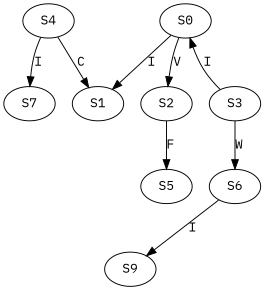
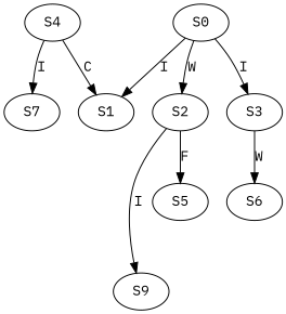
  strict digraph {
    fontname="IBM Plex Mono"
    node [fontname="IBM Plex Mono"]
    edge [fontname="IBM Plex Mono"]
    S0
    S1
    S2
    S3
    S5
    S6
    S4
    S7
    S9
    S0 -> S1 [label=I]
-   S0 -> S2 [label=V]
-   S3 -> S0 [label=I]
+   S0 -> S2 [label=W]
+   S0 -> S3 [label=I]
    S2 -> S5 [label=F]
    S3 -> S6 [label=W]
-   S6 -> S9 [label=I]
+   S2 -> S9 [label=I]
    S4 -> S1 [label=C]
    S4 -> S7 [label=I]
  }
